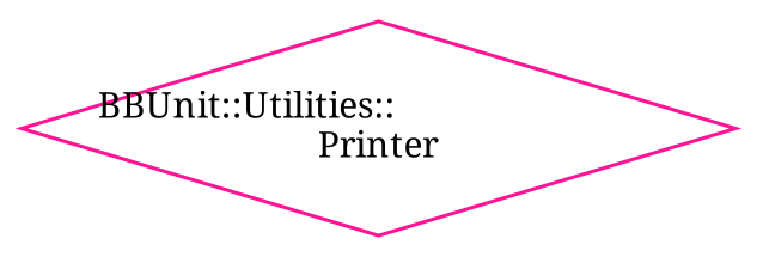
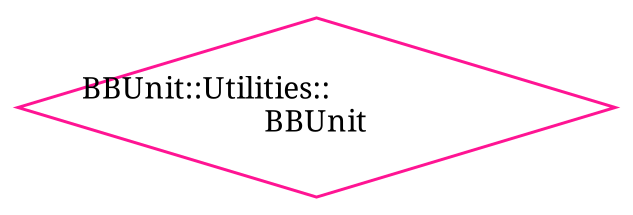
  digraph {
    rankdir=LR
    fontname="Noto Serif"
-   n1 [color=deeppink fillcolor=white fontname="Noto Serif" fontsize=10 height=0.2 label="BBUnit::Utilities::\lPrinter" shape=diamond style=filled width=0.4]
+   n1 [color=deeppink fillcolor=white fontname="Noto Serif" fontsize=10 height=0.2 label="BBUnit::Utilities::\lBBUnit" shape=diamond style=filled width=0.4]
  }
